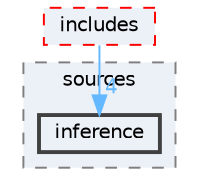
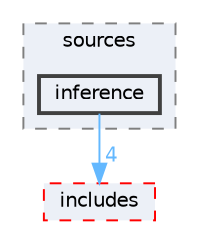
  digraph {
    compound=true
    node [fillcolor="#ecf0f7" fontname=Helvetica fontsize=10 shape=box]
    n1 [color=grey25 height=0.2 label=inference style="filled,bold" width=0.4]
    n2 [color=red height=0.2 label=includes style="filled,dashed" width=0.4]
    subgraph cluster_1 {
      bgcolor="#ecf0f7"
      fontname=Helvetica
      fontsize=10
      label=sources
      pencolor=grey50
      style="filled,dashed"
      n1
    }
-   n2 -> n1 [color=steelblue1 fontcolor=steelblue1 fontname=Helvetica fontsize=10 headlabel=4 labeldistance=1.5 labelfontname=Helvetica labelfontsize=10]
+   n1 -> n2 [color=steelblue1 fontcolor=steelblue1 fontname=Helvetica fontsize=10 headlabel=4 labeldistance=1.5 labelfontname=Helvetica labelfontsize=10]
  }
